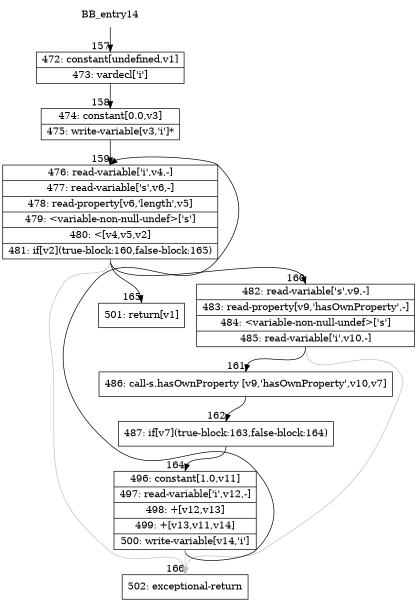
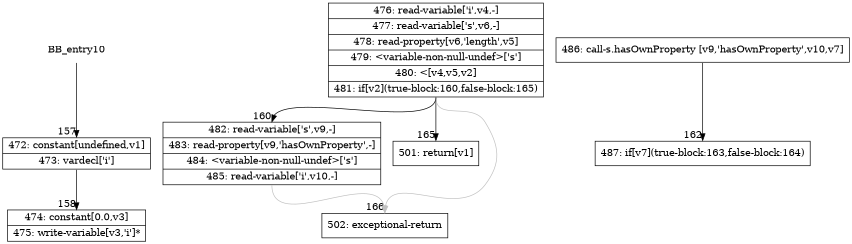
  digraph {
    rankdir=TD
    node [shape=record]
    edge [headport=n tailport=s]
-   BB_entry10 [shape=none label=BB_entry14]
+   BB_entry10 [shape=none]
    n2 [label="{472: constant[undefined,v1]|473: vardecl['i']}"]
    n3 [label="{474: constant[0.0,v3]|475: write-variable[v3,'i']*}"]
    n4 [label="{476: read-variable['i',v4,-]|477: read-variable['s',v6,-]|478: read-property[v6,'length',v5]|479: \<variable-non-null-undef\>['s']|480: \<[v4,v5,v2]|481: if[v2](true-block:160,false-block:165)}"]
    n5 [label="{482: read-variable['s',v9,-]|483: read-property[v9,'hasOwnProperty',-]|484: \<variable-non-null-undef\>['s']|485: read-variable['i',v10,-]}"]
    n6 [label="{501: return[v1]}"]
    n7 [label="{502: exceptional-return}"]
    n8 [label="{486: call-s.hasOwnProperty [v9,'hasOwnProperty',v10,v7]}"]
    n9 [label="{487: if[v7](true-block:163,false-block:164)}"]
-   n10 [label="{496: constant[1.0,v11]|497: read-variable['i',v12,-]|498: +[v12,v13]|499: +[v13,v11,v14]|500: write-variable[v14,'i']}"]
    BB_entry10 -> n2 [headlabel="    157"]
    n2 -> n3 [headlabel="      158"]
-   n3 -> n4 [headlabel="      159"]
    n4 -> n5 [headlabel="      160"]
    n4 -> n6 [headlabel="      165"]
    n4 -> n7 [color=gray headlabel="      166"]
    n5 -> n7 [color=gray]
-   n5 -> n8 [headlabel="      161"]
    n8 -> n9 [headlabel="      162"]
-   n9 -> n10 [headlabel="      164"]
-   n10 -> n4
-   n10 -> n7 [color=gray]
  }
